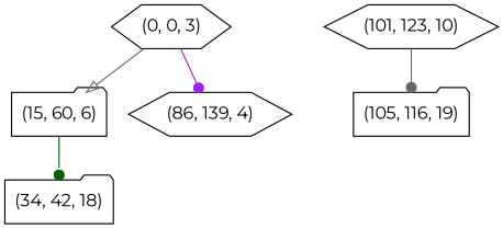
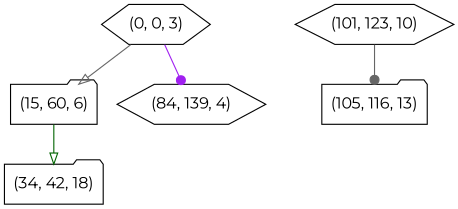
  digraph {
    fontname=Montserrat
    node [fontname=Montserrat shape=hexagon]
    edge [arrowhead=onormal color=gray40 fontname=Montserrat]
    n1 [label="(0, 0, 3)"]
    "(15, 60, 6)" [shape=folder]
-   "(84, 139, 4)" [label="(86, 139, 4)"]
+   "(84, 139, 4)"
    "(34, 42, 18)" [shape=folder]
-   "(105, 116, 13)" [shape=folder label="(105, 116, 19)"]
+   "(105, 116, 13)" [shape=folder]
    "(101, 123, 10)"
    n1 -> "(15, 60, 6)"
    n1 -> "(84, 139, 4)" [arrowhead=dot color=purple]
-   "(15, 60, 6)" -> "(34, 42, 18)" [arrowhead=dot color=darkgreen]
+   "(15, 60, 6)" -> "(34, 42, 18)" [color=darkgreen]
    "(101, 123, 10)" -> "(105, 116, 13)" [arrowhead=dot]
  }
